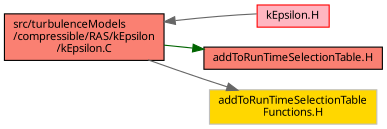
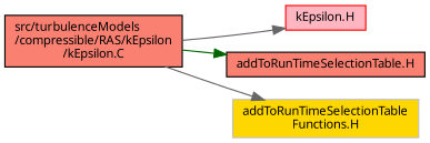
  digraph {
    fontname="Noto Sans"
    rankdir=LR
    node [color=black fillcolor=salmon fontname="Noto Sans" fontsize=10 shape=record style=filled]
    edge [color=gray40 fontname="Noto Sans" fontsize=10 labelfontname=FreeSans labelfontsize=10 style=solid]
    n1 [fontcolor=black height=0.2 label="src/turbulenceModels\l/compressible/RAS/kEpsilon\l/kEpsilon.C" width=0.4]
    n2 [color=red fillcolor=lightpink height=0.2 label="kEpsilon.H" width=0.4]
    n3 [height=0.2 label="addToRunTimeSelectionTable.H" width=0.4]
    n4 [color=grey75 fillcolor=gold height=0.2 label="addToRunTimeSelectionTable\lFunctions.H" width=0.4]
-   n2 -> n1
+   n1 -> n2
    n1 -> n3 [color=darkgreen]
    n1 -> n4
  }
